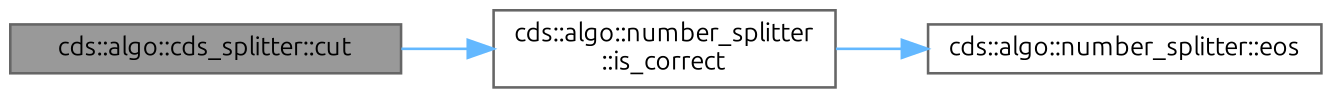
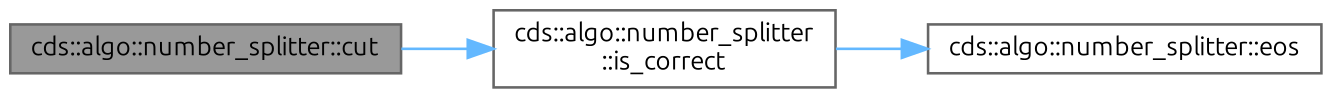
  digraph {
    fontname=Ubuntu
    rankdir=LR
    node [color=grey40 fillcolor=white fontname=Ubuntu fontsize=10 shape=box style=filled]
    edge [color=steelblue1 fontname=Ubuntu fontsize=10 labelfontname=Helvetica labelfontsize=10 style=solid]
-   n1 [color=gray40 fillcolor=grey60 fontcolor=black height=0.2 label="cds::algo::cds_splitter::cut" width=0.4]
+   n1 [color=gray40 fillcolor=grey60 fontcolor=black height=0.2 label="cds::algo::number_splitter::cut" width=0.4]
    n2 [height=0.2 label="cds::algo::number_splitter\l::is_correct" width=0.4]
    n3 [height=0.2 label="cds::algo::number_splitter::eos" width=0.4]
    n1 -> n2
    n2 -> n3
  }
